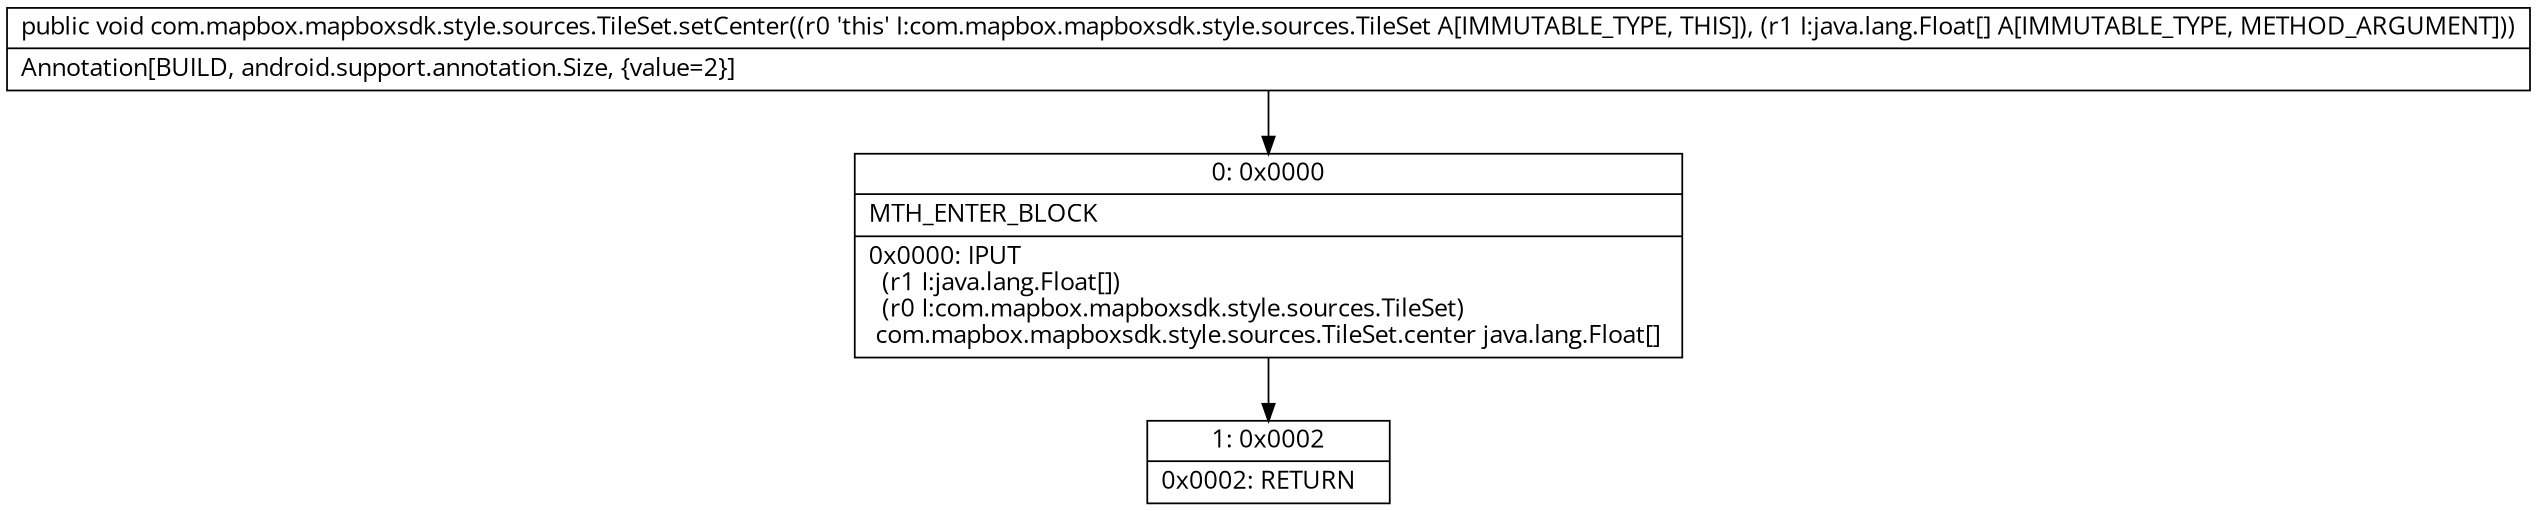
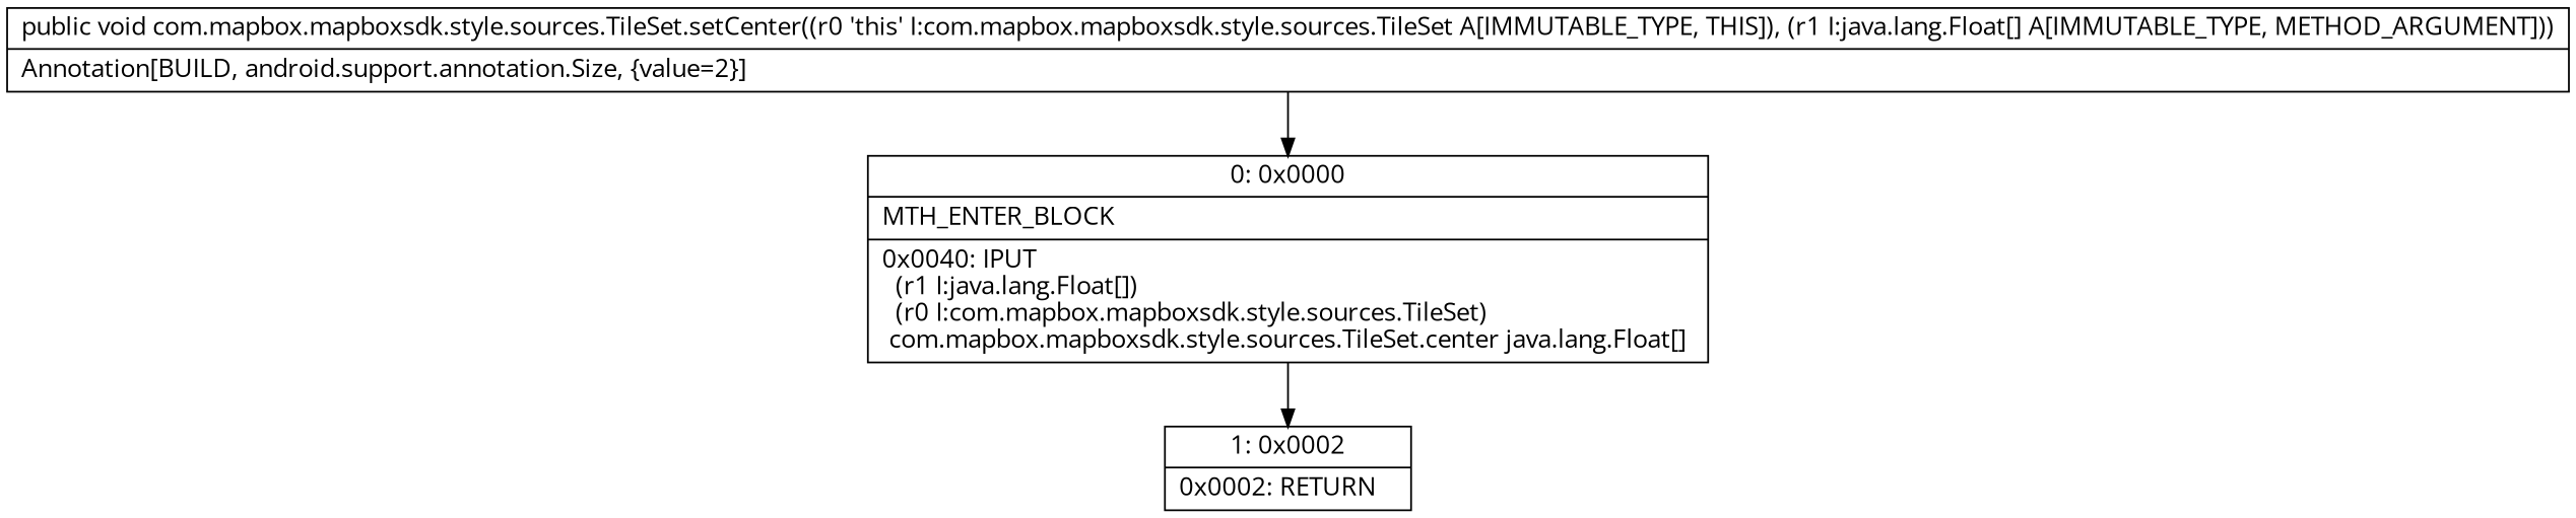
  digraph {
    fontname="Open Sans"
    node [shape=record fontname="Open Sans"]
    edge [fontname="Open Sans"]
-   n1 [label="{0\:\ 0x0000|MTH_ENTER_BLOCK\l|0x0000: IPUT  \l  (r1 I:java.lang.Float[])\l  (r0 I:com.mapbox.mapboxsdk.style.sources.TileSet)\l com.mapbox.mapboxsdk.style.sources.TileSet.center java.lang.Float[] \l}"]
+   n1 [label="{0\:\ 0x0000|MTH_ENTER_BLOCK\l|0x0040: IPUT  \l  (r1 I:java.lang.Float[])\l  (r0 I:com.mapbox.mapboxsdk.style.sources.TileSet)\l com.mapbox.mapboxsdk.style.sources.TileSet.center java.lang.Float[] \l}"]
    n2 [label="{1\:\ 0x0002|0x0002: RETURN   \l}"]
    n3 [label="{public void com.mapbox.mapboxsdk.style.sources.TileSet.setCenter((r0 'this' I:com.mapbox.mapboxsdk.style.sources.TileSet A[IMMUTABLE_TYPE, THIS]), (r1 I:java.lang.Float[] A[IMMUTABLE_TYPE, METHOD_ARGUMENT]))  | Annotation[BUILD, android.support.annotation.Size, \{value=2\}]\l}"]
    n1 -> n2
    n3 -> n1
  }
